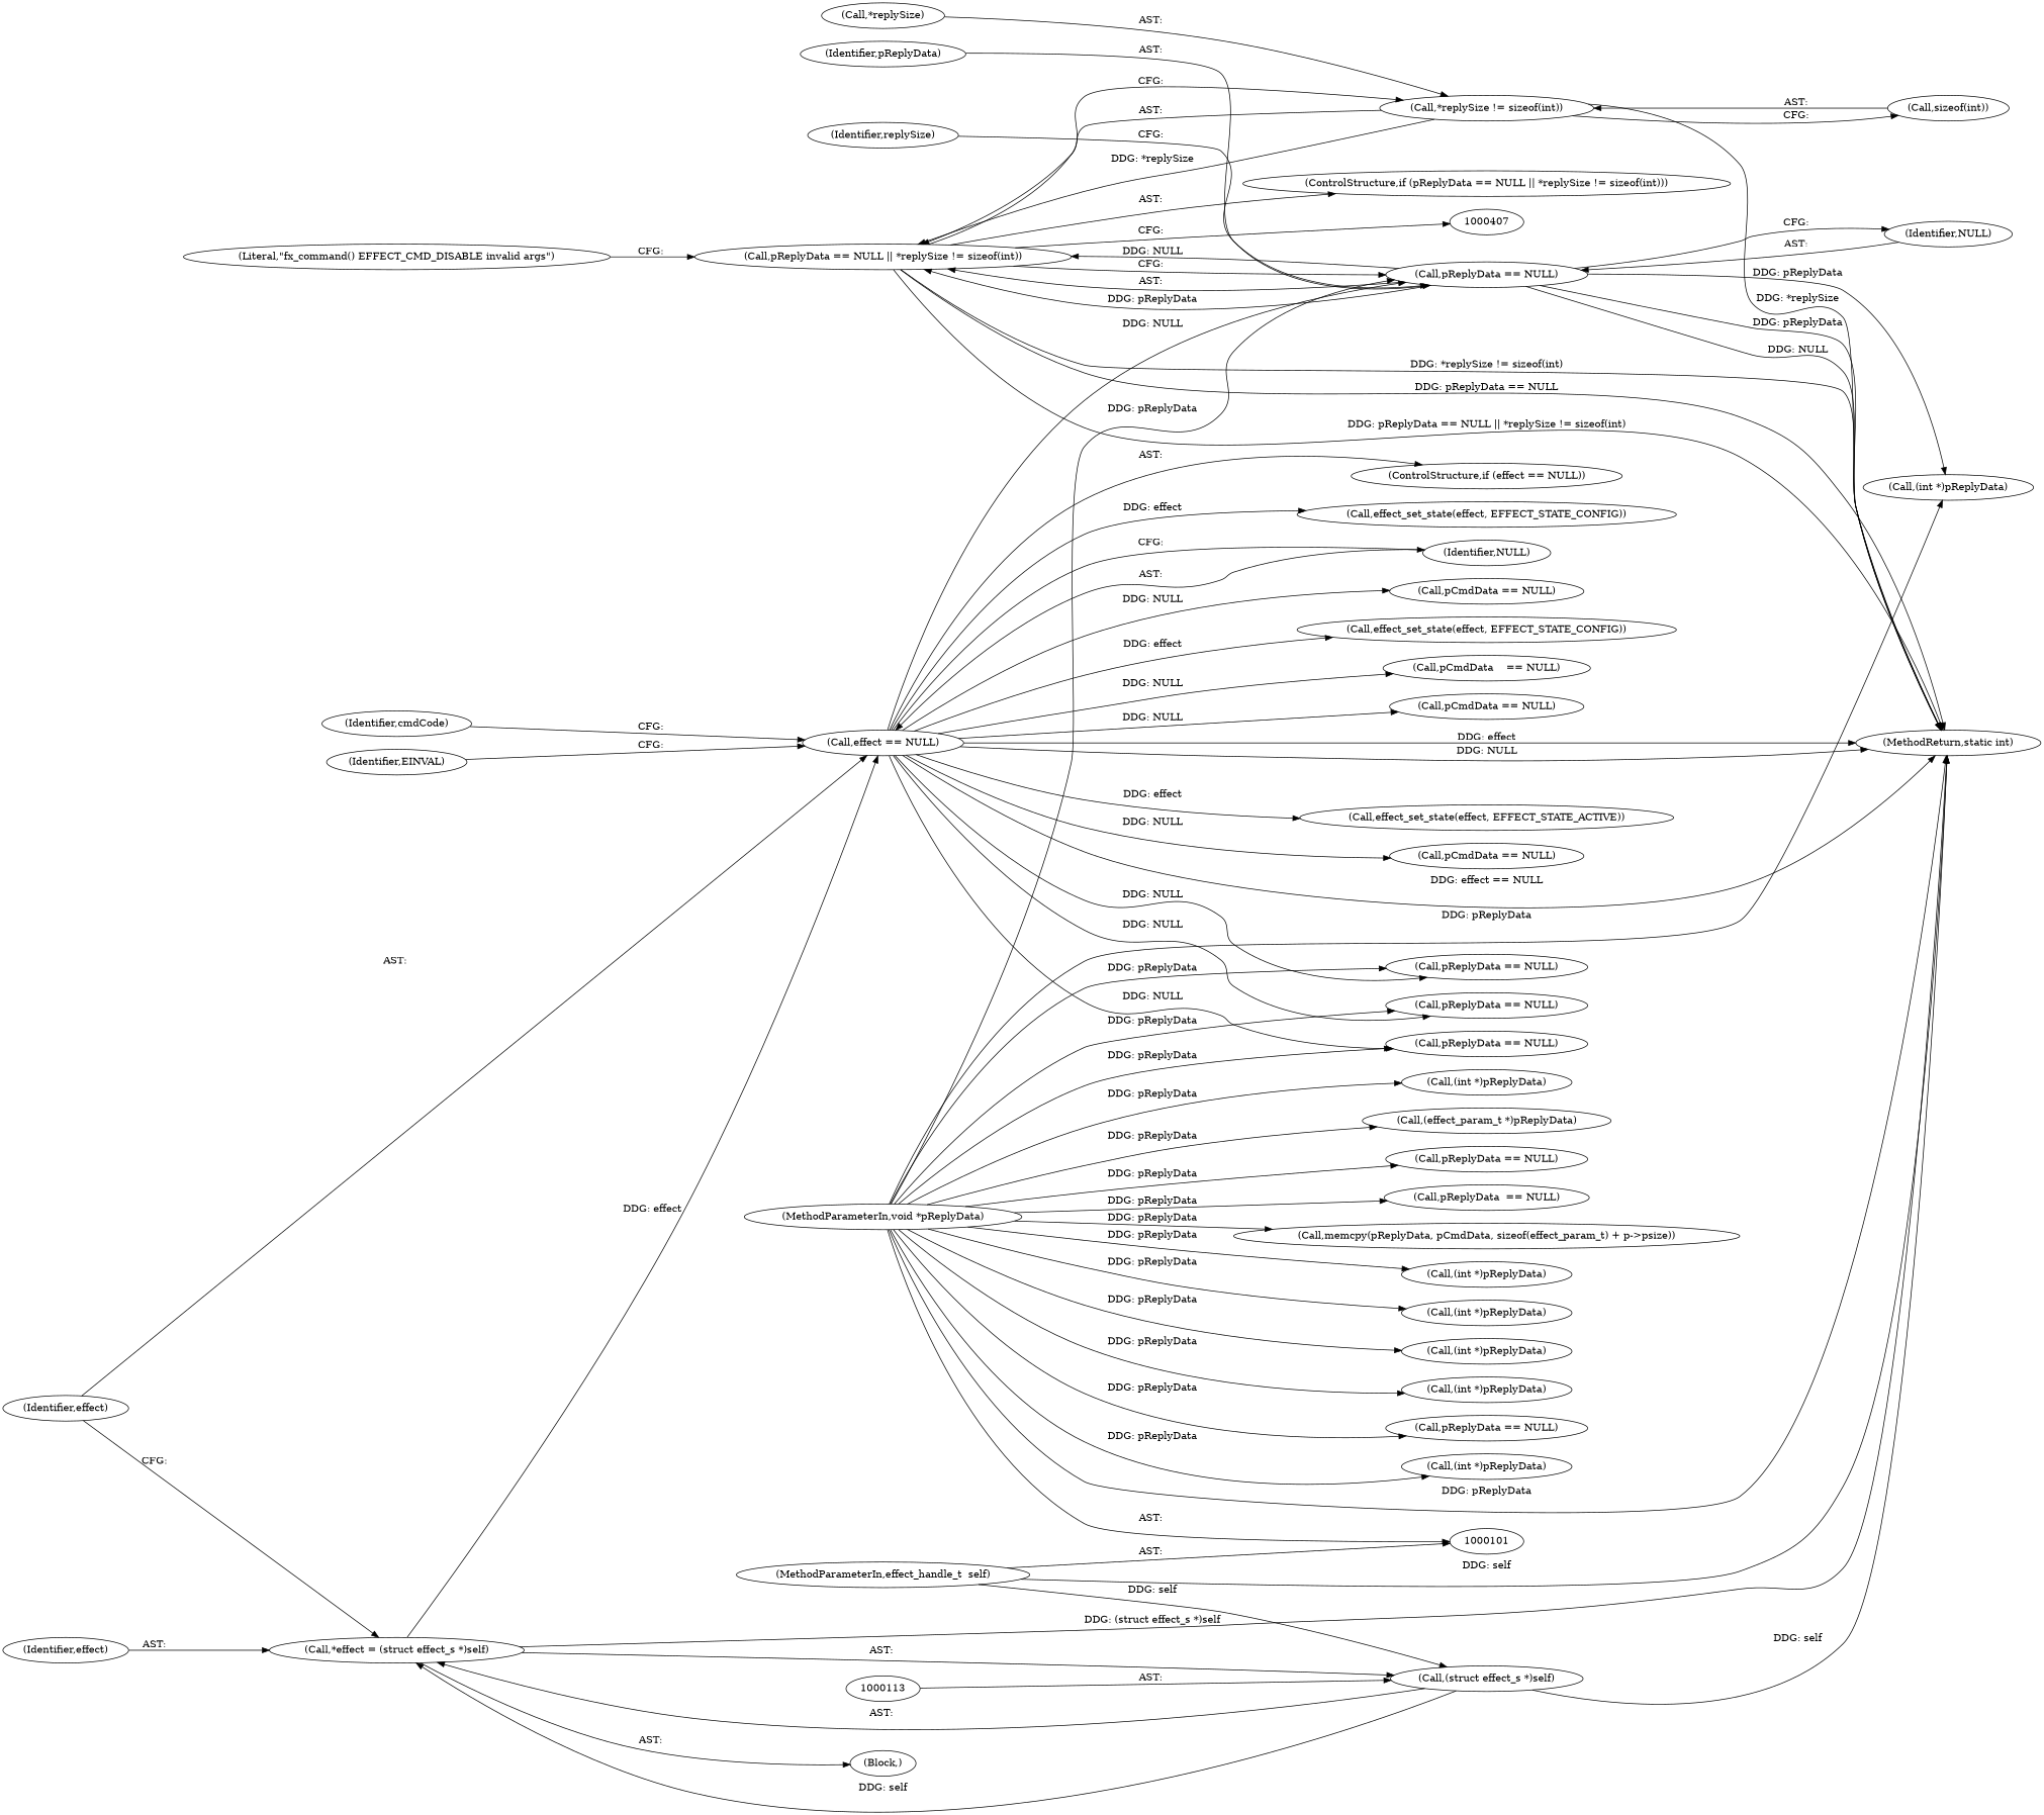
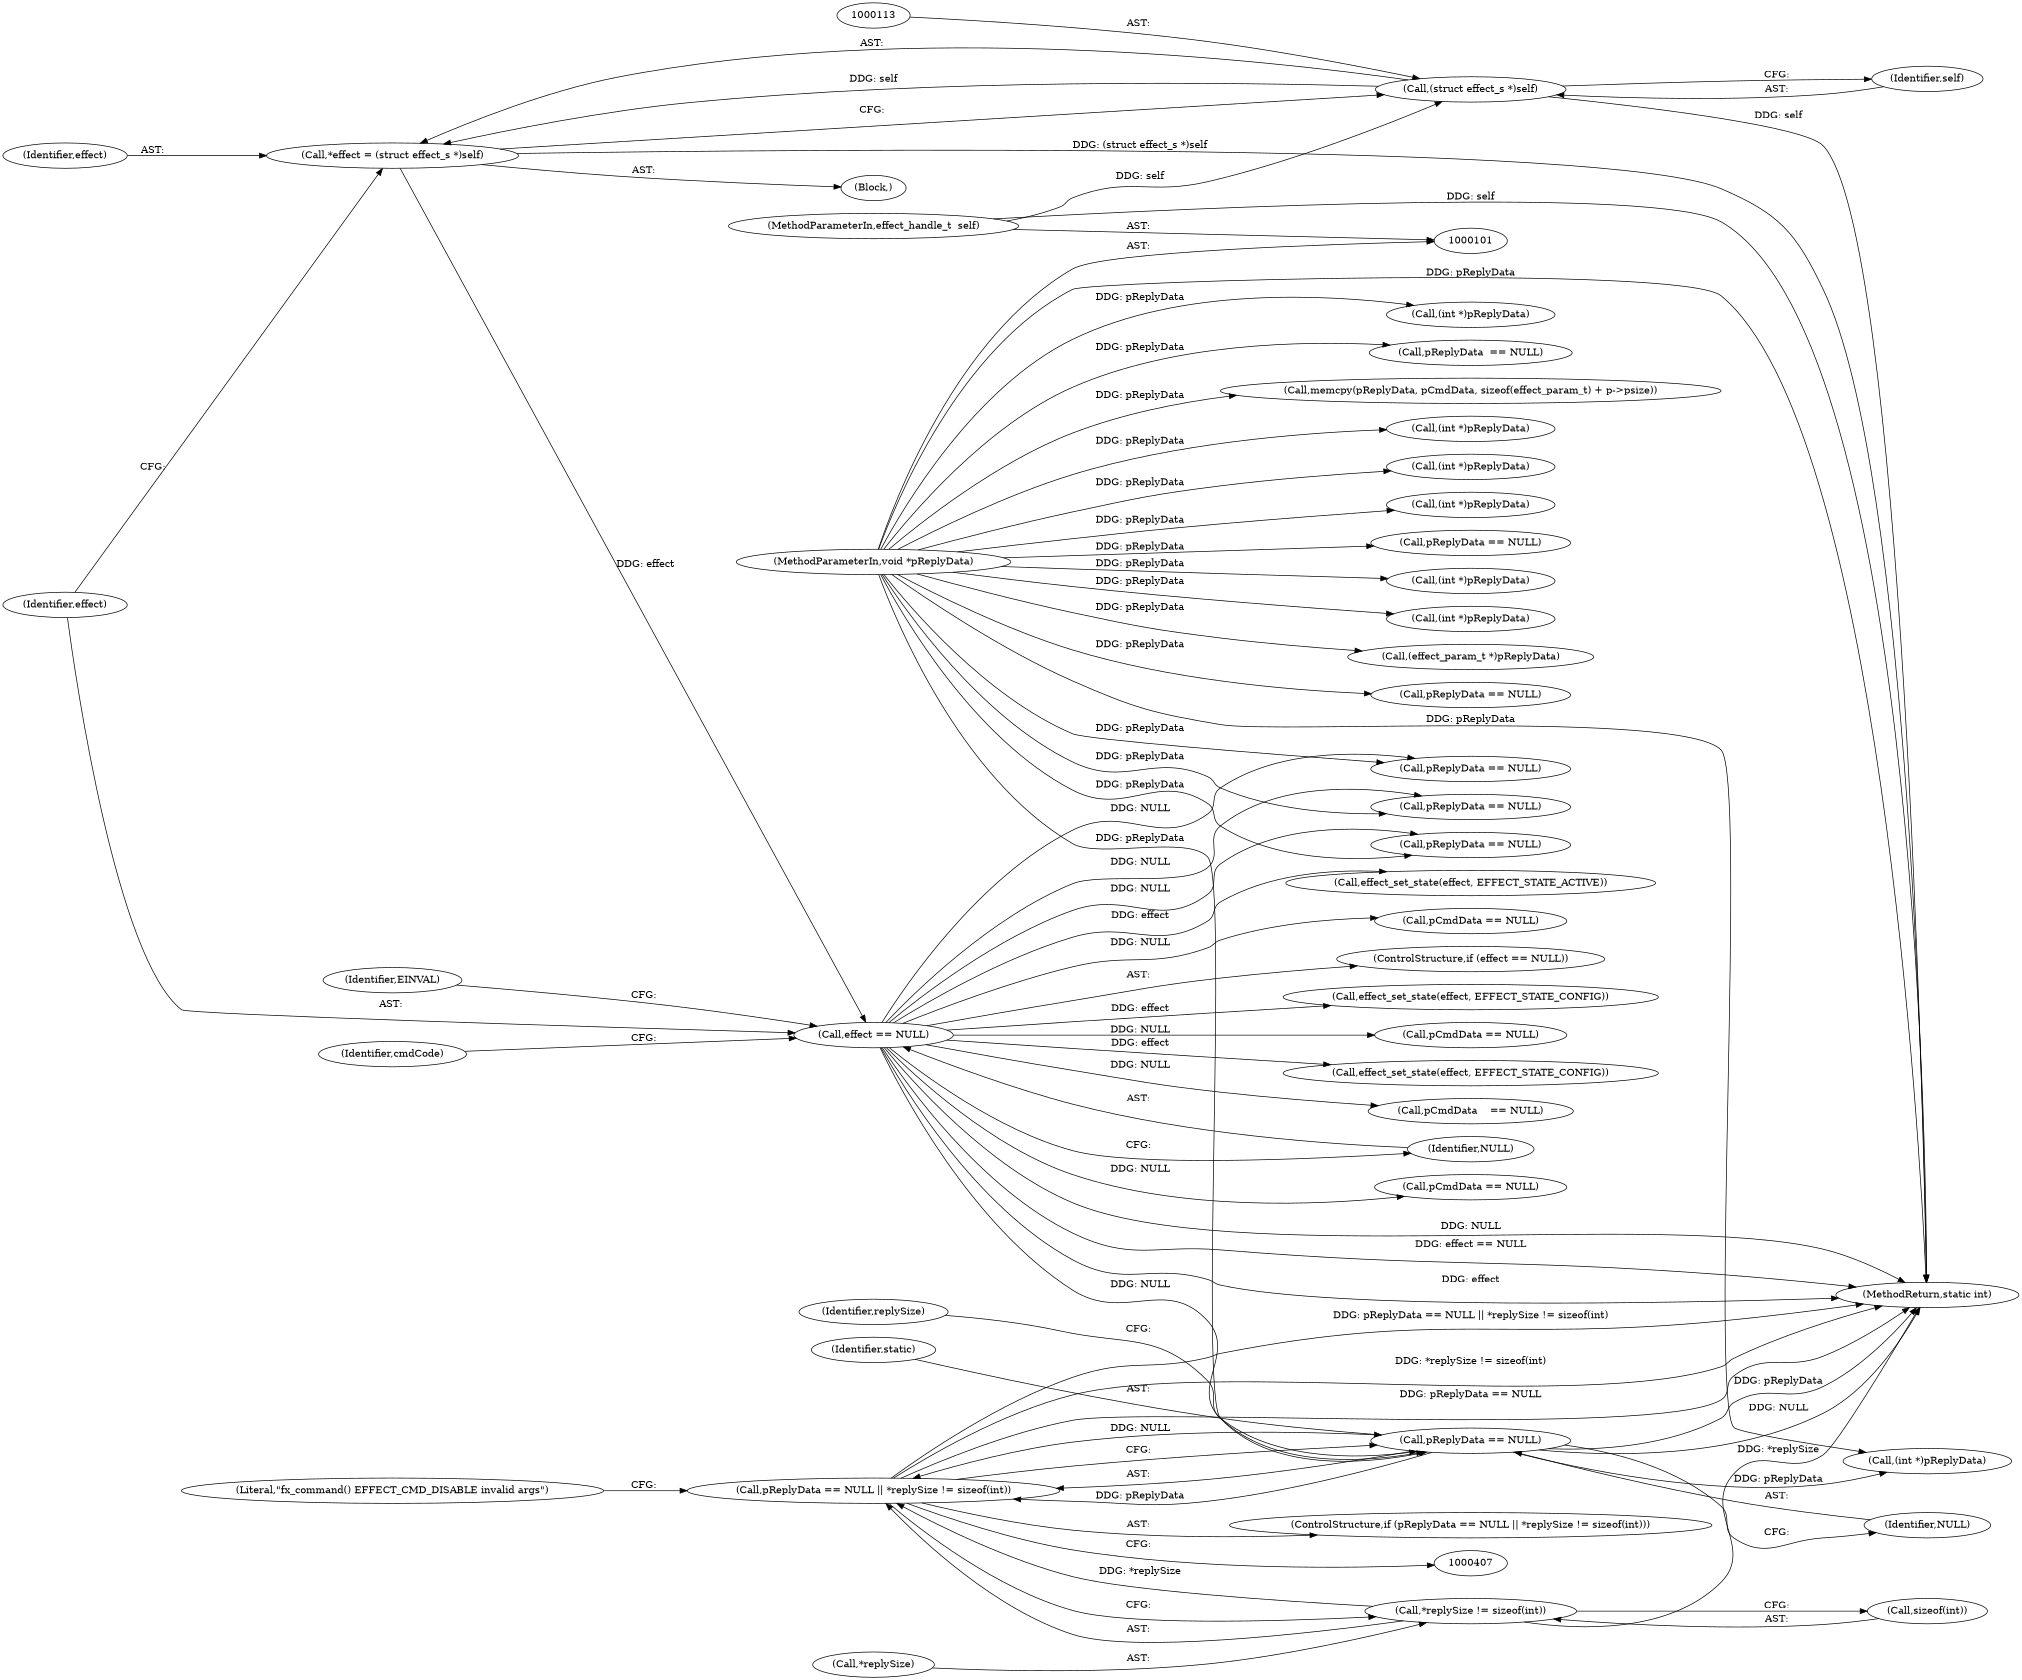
  digraph {
    rankdir=LR
    n1 [label="(Call,pReplyData == NULL || *replySize != sizeof(int))"]
    n2 [label="(Call,pReplyData == NULL)"]
    n3 [label="(Call,*replySize != sizeof(int))"]
    n4 [label="(ControlStructure,if (pReplyData == NULL || *replySize != sizeof(int)))"]
    n5 [label="(MethodReturn,static int)"]
    1000407
    n7 [label="(Call,(int *)pReplyData)"]
    n8 [label="(Identifier,NULL)"]
    n9 [label="(Call,sizeof(int))"]
    n10 [label="(MethodParameterIn,void *pReplyData)"]
    n11 [label="(Call,pReplyData  == NULL)"]
    n12 [label="(Call,memcpy(pReplyData, pCmdData, sizeof(effect_param_t) + p->psize))"]
    n13 [label="(Call,(int *)pReplyData)"]
    n14 [label="(Call,(int *)pReplyData)"]
    n15 [label="(Call,pReplyData == NULL)"]
    n16 [label="(Call,(int *)pReplyData)"]
    n17 [label="(Call,pReplyData == NULL)"]
    n18 [label="(Call,(int *)pReplyData)"]
    n19 [label="(Call,(int *)pReplyData)"]
    n20 [label="(Call,(effect_param_t *)pReplyData)"]
    n21 [label="(Call,pReplyData == NULL)"]
    n22 [label="(Call,pReplyData == NULL)"]
    n23 [label="(Call,(int *)pReplyData)"]
    n24 [label="(Call,pReplyData == NULL)"]
    1000101
    n26 [label="(Call,effect == NULL)"]
    n27 [label="(Call,effect_set_state(effect, EFFECT_STATE_CONFIG))"]
    n28 [label="(Identifier,NULL)"]
    n29 [label="(Call,pCmdData == NULL)"]
    n30 [label="(Call,effect_set_state(effect, EFFECT_STATE_CONFIG))"]
    n31 [label="(Call,pCmdData    == NULL)"]
    n32 [label="(Call,pCmdData == NULL)"]
    n33 [label="(Call,effect_set_state(effect, EFFECT_STATE_ACTIVE))"]
    n34 [label="(Call,pCmdData == NULL)"]
    n35 [label="(ControlStructure,if (effect == NULL))"]
    n36 [label="(Call,*effect = (struct effect_s *)self)"]
    n37 [label="(Call,(struct effect_s *)self)"]
    n38 [label="(Block,)"]
+   n39 [label="(Identifier,self)"]
    n40 [label="(MethodParameterIn,effect_handle_t  self)"]
    n41 [label="(Identifier,effect)"]
    n42 [label="(Literal,\"fx_command() EFFECT_CMD_DISABLE invalid args\")"]
    n43 [label="(Call,*replySize)"]
    n44 [label="(Identifier,cmdCode)"]
    n45 [label="(Identifier,replySize)"]
    n46 [label="(Identifier,effect)"]
    n47 [label="(Identifier,EINVAL)"]
-   n48 [label="(Identifier,pReplyData)"]
+   n48 [label="(Identifier,static)"]
    1000113
    n1 -> n2 [label="CFG: "]
    n1 -> n3 [label="CFG: "]
    n1 -> n4 [label="AST: "]
    n1 -> n5 [label="DDG: pReplyData == NULL || *replySize != sizeof(int)"]
    n1 -> n5 [label="DDG: *replySize != sizeof(int)"]
    n1 -> n5 [label="DDG: pReplyData == NULL"]
    n1 -> 1000407 [label="CFG: "]
    n2 -> n1 [label="AST: "]
    n2 -> n1 [label="DDG: pReplyData"]
    n2 -> n1 [label="DDG: NULL"]
    n2 -> n5 [label="DDG: NULL"]
    n2 -> n5 [label="DDG: pReplyData"]
    n2 -> n7 [label="DDG: pReplyData"]
    n2 -> n8 [label="CFG: "]
    n3 -> n1 [label="AST: "]
    n3 -> n1 [label="DDG: *replySize"]
    n3 -> n5 [label="DDG: *replySize"]
    n3 -> n9 [label="CFG: "]
    n8 -> n2 [label="AST: "]
    n9 -> n3 [label="AST: "]
    n10 -> n2 [label="DDG: pReplyData"]
    n10 -> n5 [label="DDG: pReplyData"]
    n10 -> n7 [label="DDG: pReplyData"]
    n10 -> n11 [label="DDG: pReplyData"]
    n10 -> n12 [label="DDG: pReplyData"]
    n10 -> n13 [label="DDG: pReplyData"]
    n10 -> n14 [label="DDG: pReplyData"]
    n10 -> n15 [label="DDG: pReplyData"]
    n10 -> n16 [label="DDG: pReplyData"]
    n10 -> n17 [label="DDG: pReplyData"]
    n10 -> n18 [label="DDG: pReplyData"]
    n10 -> n19 [label="DDG: pReplyData"]
    n10 -> n20 [label="DDG: pReplyData"]
    n10 -> n21 [label="DDG: pReplyData"]
    n10 -> n22 [label="DDG: pReplyData"]
    n10 -> n23 [label="DDG: pReplyData"]
    n10 -> n24 [label="DDG: pReplyData"]
    n10 -> 1000101 [label="AST: "]
    n26 -> n2 [label="DDG: NULL"]
    n26 -> n5 [label="DDG: effect"]
    n26 -> n5 [label="DDG: NULL"]
    n26 -> n5 [label="DDG: effect == NULL"]
    n26 -> n15 [label="DDG: NULL"]
    n26 -> n21 [label="DDG: NULL"]
    n26 -> n24 [label="DDG: NULL"]
    n26 -> n27 [label="DDG: effect"]
    n26 -> n28 [label="CFG: "]
    n26 -> n29 [label="DDG: NULL"]
    n26 -> n30 [label="DDG: effect"]
    n26 -> n31 [label="DDG: NULL"]
    n26 -> n32 [label="DDG: NULL"]
    n26 -> n33 [label="DDG: effect"]
    n26 -> n34 [label="DDG: NULL"]
    n26 -> n35 [label="AST: "]
    n28 -> n26 [label="AST: "]
    n36 -> n5 [label="DDG: (struct effect_s *)self"]
    n36 -> n26 [label="DDG: effect"]
-   n36 -> n37 [label="AST: "]
+   n36 -> n37 [label="CFG: "]
    n36 -> n38 [label="AST: "]
    n37 -> n5 [label="DDG: self"]
    n37 -> n36 [label="AST: "]
    n37 -> n36 [label="DDG: self"]
+   n37 -> n39 [label="CFG: "]
+   n39 -> n37 [label="AST: "]
    n40 -> n5 [label="DDG: self"]
    n40 -> 1000101 [label="AST: "]
    n40 -> n37 [label="DDG: self"]
    n41 -> n36 [label="AST: "]
    n42 -> n1 [label="CFG: "]
    n43 -> n3 [label="AST: "]
    n44 -> n26 [label="CFG: "]
    n45 -> n2 [label="CFG: "]
    n46 -> n26 [label="AST: "]
    n46 -> n36 [label="CFG: "]
    n47 -> n26 [label="CFG: "]
    n48 -> n2 [label="AST: "]
    1000113 -> n37 [label="AST: "]
  }
